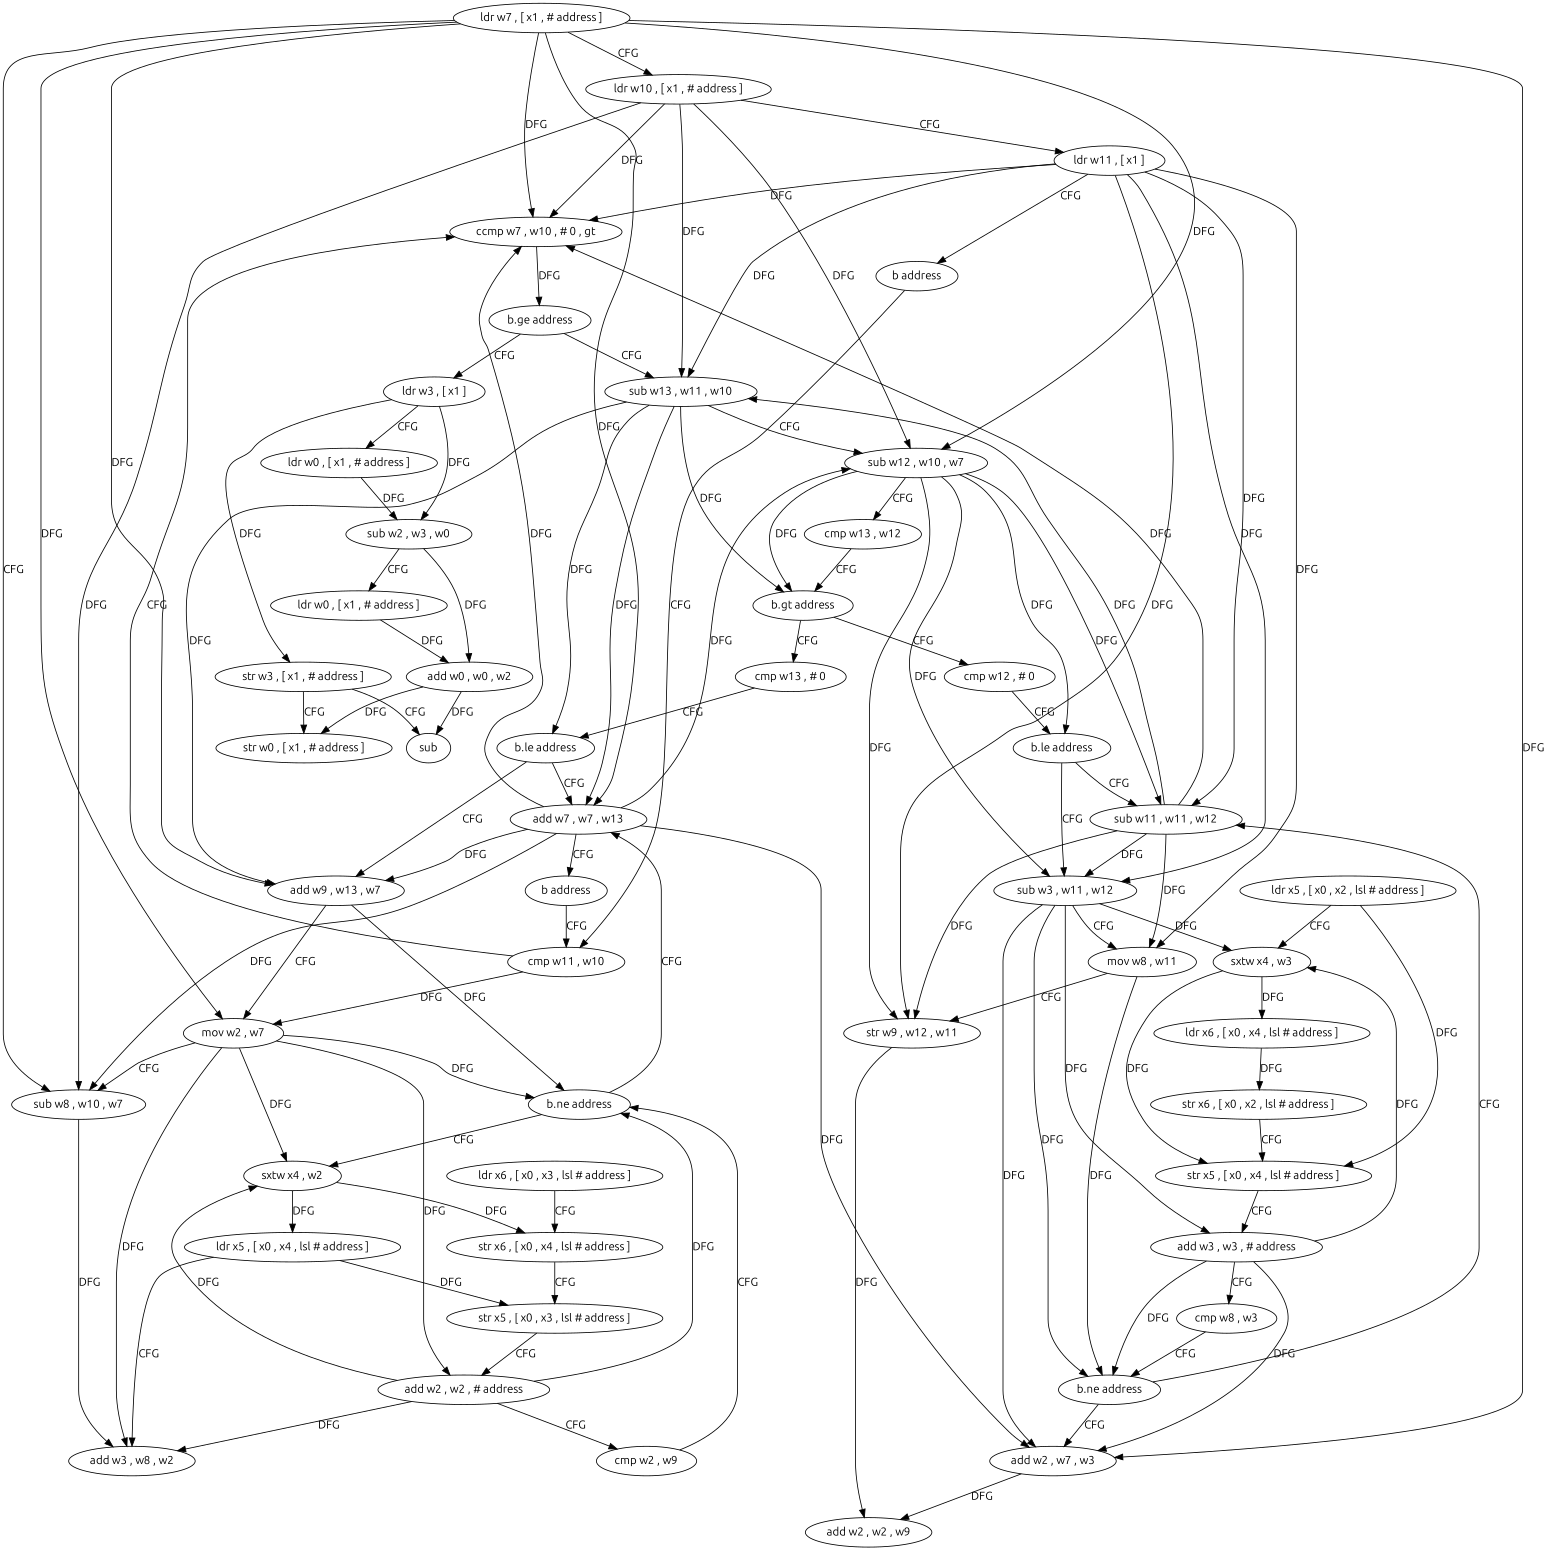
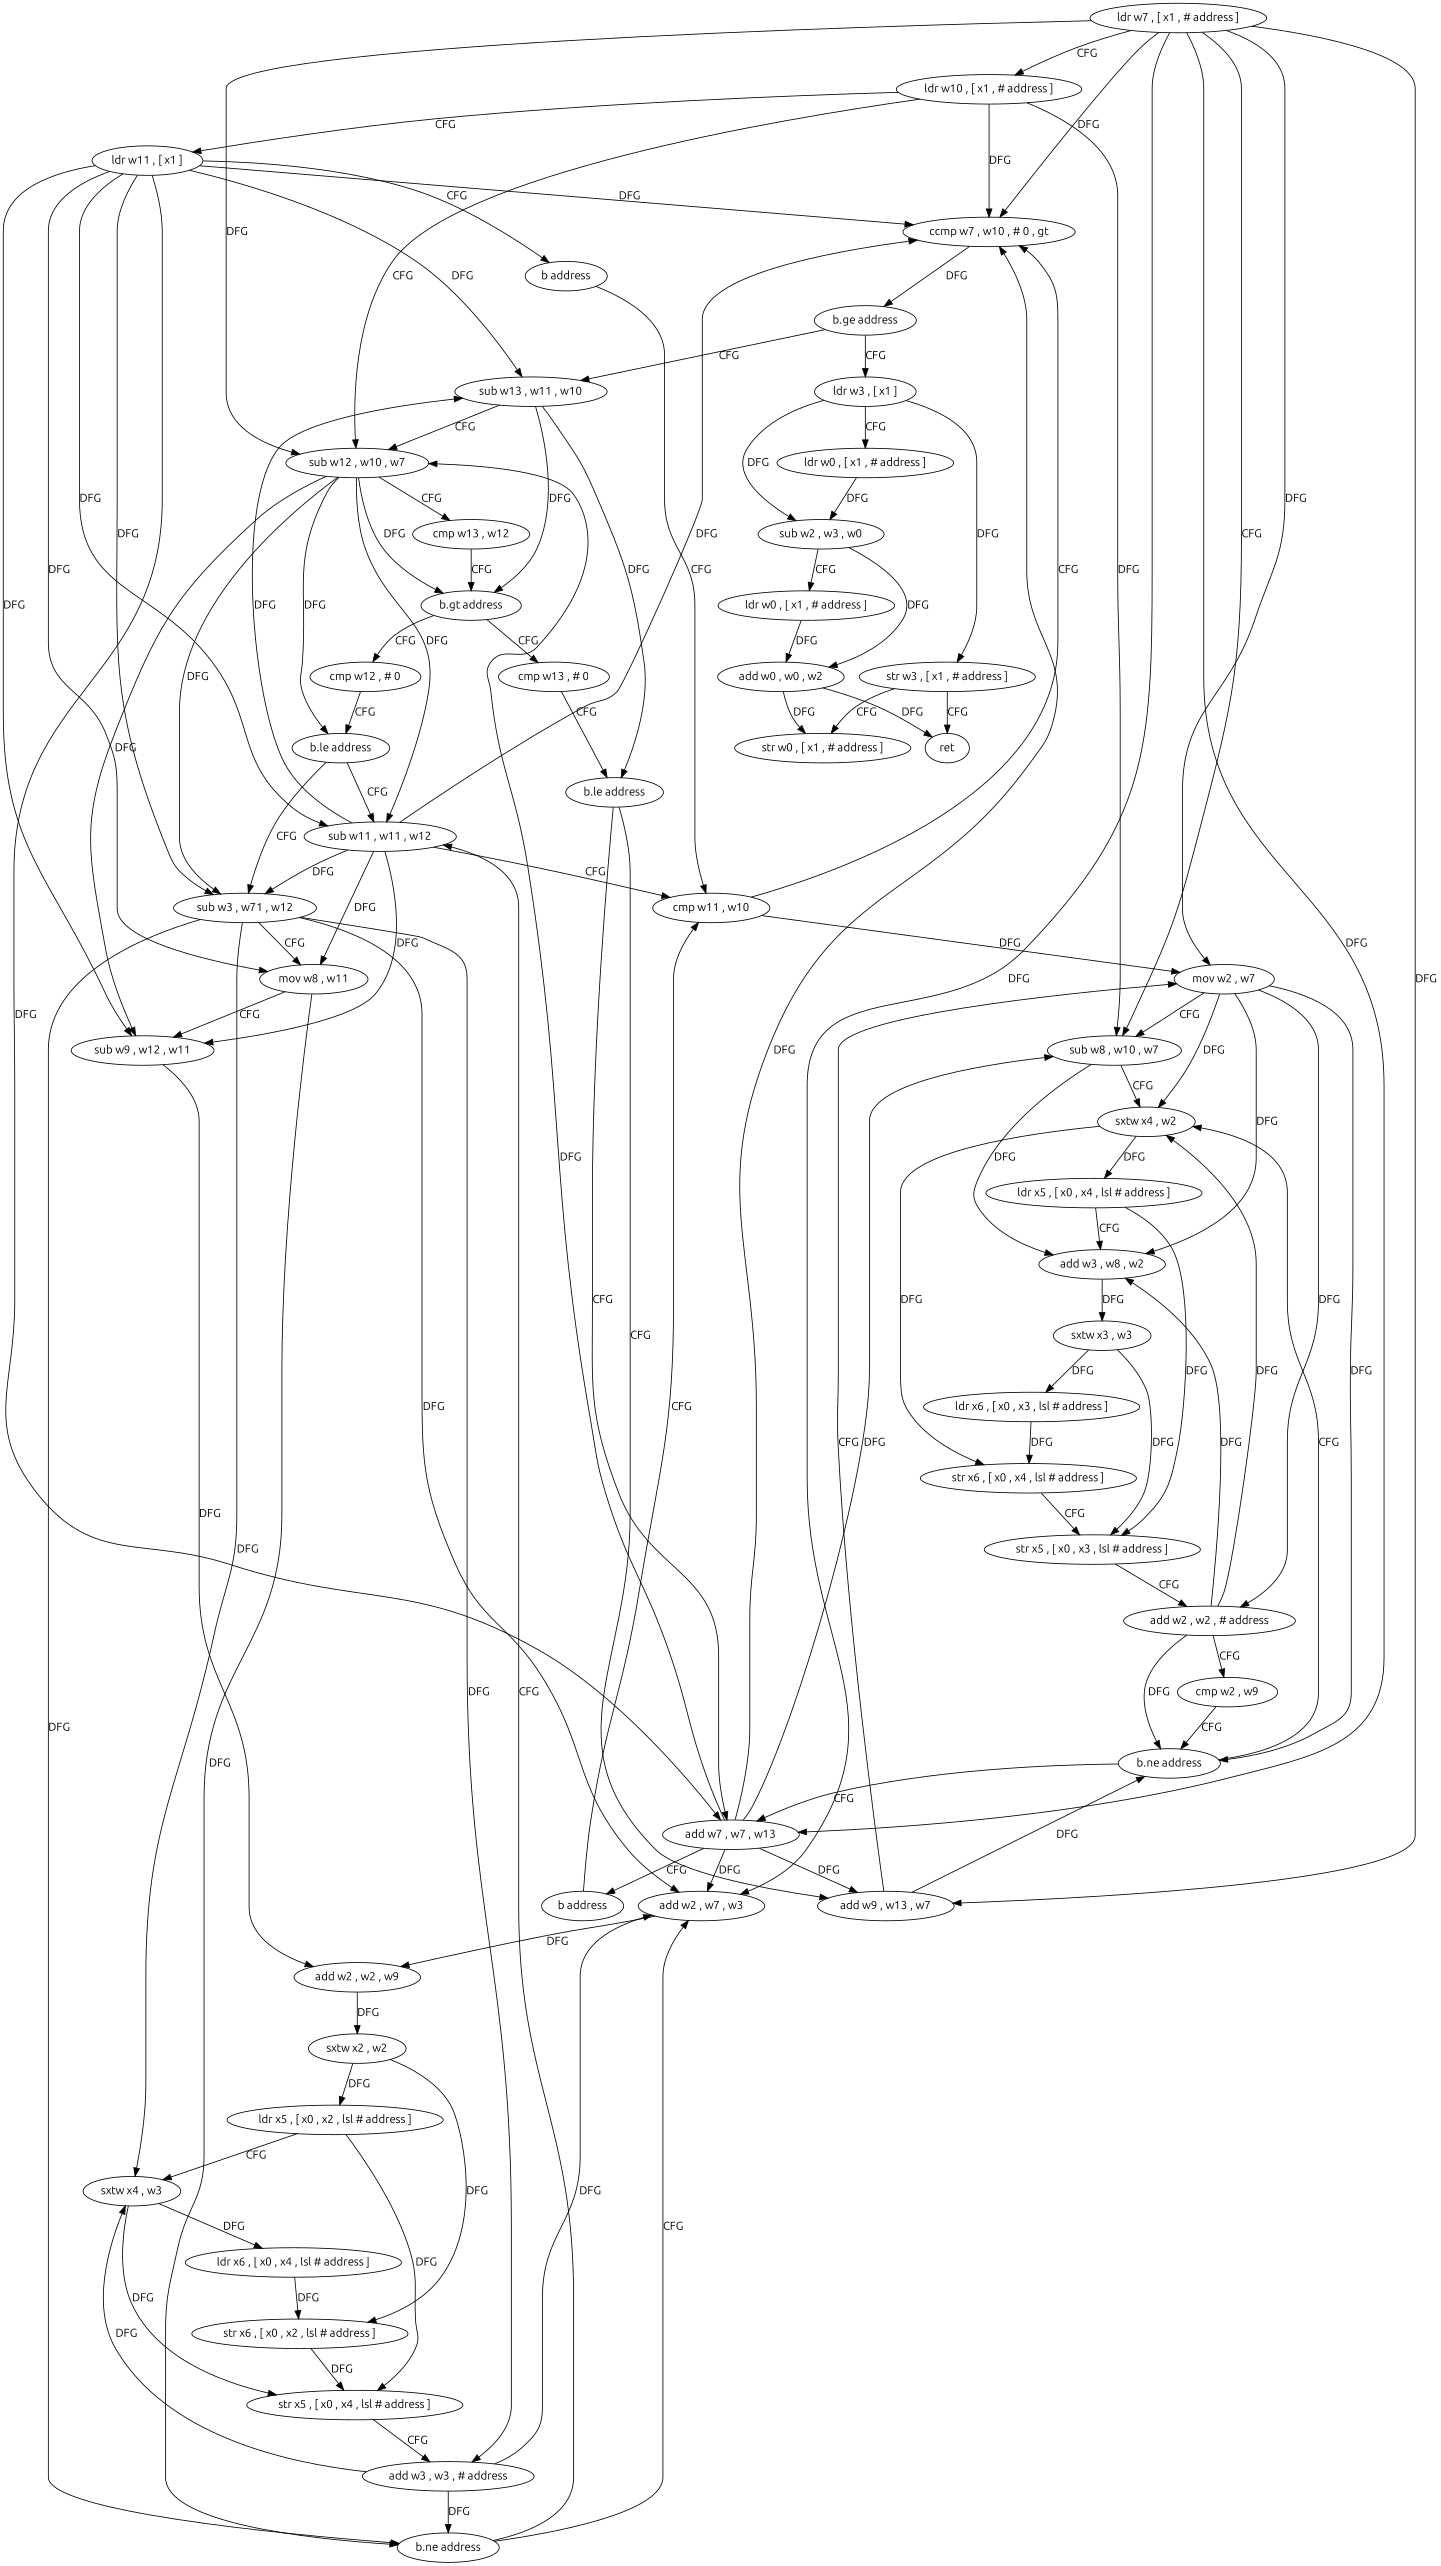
  digraph {
    fontname=Ubuntu
    node [fontname=Ubuntu]
    edge [fontname=Ubuntu]
    n1 [label="ldr w7 , [ x1 , # address ]"]
    n2 [label="ldr w10 , [ x1 , # address ]"]
    n3 [label="ccmp w7 , w10 , # 0 , gt"]
    n4 [label="sub w12 , w10 , w7"]
    n5 [label="add w7 , w7 , w13"]
    n6 [label="add w9 , w13 , w7"]
    n7 [label="add w2 , w7 , w3"]
    n8 [label="mov w2 , w7"]
    n9 [label="sub w8 , w10 , w7"]
    n10 [label="ldr w11 , [ x1 ]"]
    n11 [label="sub w13 , w11 , w10"]
    n12 [label="b.ge address"]
    n13 [label="sub w11 , w11 , w12"]
-   n14 [label="sub w3 , w11 , w12"]
-   n15 [label="str w9 , w12 , w11"]
+   n14 [label="sub w3 , w71 , w12"]
+   n15 [label="sub w9 , w12 , w11"]
    n16 [label="b.gt address"]
    n17 [label="cmp w13 , w12"]
    n18 [label="b.le address"]
    n19 [label="b address"]
    n20 [label="b.ne address"]
    n21 [label="add w2 , w2 , w9"]
    n22 [label="sxtw x4 , w2"]
    n23 [label="add w3 , w8 , w2"]
    n24 [label="add w2 , w2 , # address"]
    n25 [label="b address"]
    n26 [label="mov w8 , w11"]
    n27 [label="b.le address"]
    n28 [label="cmp w11 , w10"]
    n29 [label="sxtw x4 , w3"]
    n30 [label="add w3 , w3 , # address"]
    n31 [label="b.ne address"]
    n32 [label="ldr w3 , [ x1 ]"]
    n33 [label="ldr w0 , [ x1 , # address ]"]
    n34 [label="sub w2 , w3 , w0"]
    n35 [label="str w3 , [ x1 , # address ]"]
    n36 [label="ldr w0 , [ x1 , # address ]"]
    n37 [label="add w0 , w0 , w2"]
    n38 [label="str w0 , [ x1 , # address ]"]
-   n39 [label=sub]
+   n39 [label=ret]
    n40 [label="cmp w12 , # 0"]
    n41 [label="cmp w13 , # 0"]
    n42 [label="str x5 , [ x0 , x4 , lsl # address ]"]
    n43 [label="ldr x6 , [ x0 , x4 , lsl # address ]"]
-   n44 [label="cmp w8 , w3"]
+   n45 [label="sxtw x2 , w2"]
    n46 [label="ldr x5 , [ x0 , x4 , lsl # address ]"]
    n47 [label="str x6 , [ x0 , x4 , lsl # address ]"]
+   n48 [label="sxtw x3 , w3"]
    n49 [label="cmp w2 , w9"]
    n50 [label="str x5 , [ x0 , x3 , lsl # address ]"]
    n51 [label="ldr x5 , [ x0 , x2 , lsl # address ]"]
    n52 [label="str x6 , [ x0 , x2 , lsl # address ]"]
    n53 [label="ldr x6 , [ x0 , x3 , lsl # address ]"]
    n1 -> n2 [label=CFG]
    n1 -> n3 [label=DFG]
    n1 -> n4 [label=DFG]
    n1 -> n5 [label=DFG]
    n1 -> n6 [label=DFG]
    n1 -> n7 [label=DFG]
    n1 -> n8 [label=DFG]
    n1 -> n9 [label=CFG]
    n2 -> n3 [label=DFG]
-   n2 -> n4 [label=DFG]
+   n2 -> n4 [label=CFG]
    n2 -> n9 [label=DFG]
    n2 -> n10 [label=CFG]
-   n2 -> n11 [label=DFG]
    n3 -> n12 [label=DFG]
    n4 -> n13 [label=DFG]
    n4 -> n14 [label=DFG]
    n4 -> n15 [label=DFG]
    n4 -> n16 [label=DFG]
    n4 -> n17 [label=CFG]
    n4 -> n18 [label=DFG]
    n5 -> n3 [label=DFG]
    n5 -> n4 [label=DFG]
    n5 -> n6 [label=DFG]
    n5 -> n7 [label=DFG]
    n5 -> n9 [label=DFG]
    n5 -> n19 [label=CFG]
    n6 -> n8 [label=CFG]
    n6 -> n20 [label=DFG]
    n7 -> n21 [label=DFG]
    n8 -> n9 [label=CFG]
    n8 -> n20 [label=DFG]
    n8 -> n22 [label=DFG]
    n8 -> n23 [label=DFG]
    n8 -> n24 [label=DFG]
+   n9 -> n22 [label=CFG]
    n9 -> n23 [label=DFG]
    n10 -> n3 [label=DFG]
    n10 -> n11 [label=DFG]
    n10 -> n13 [label=DFG]
    n10 -> n14 [label=DFG]
    n10 -> n15 [label=DFG]
    n10 -> n25 [label=CFG]
    n10 -> n26 [label=DFG]
    n11 -> n4 [label=CFG]
-   n11 -> n5 [label=DFG]
-   n11 -> n6 [label=DFG]
+   n10 -> n5 [label=DFG]
    n11 -> n16 [label=DFG]
    n11 -> n27 [label=DFG]
    n12 -> n11 [label=CFG]
    n12 -> n32 [label=CFG]
    n13 -> n3 [label=DFG]
    n13 -> n11 [label=DFG]
    n13 -> n14 [label=DFG]
    n13 -> n15 [label=DFG]
    n13 -> n26 [label=DFG]
+   n13 -> n28 [label=CFG]
    n14 -> n7 [label=DFG]
    n14 -> n26 [label=CFG]
    n14 -> n29 [label=DFG]
    n14 -> n30 [label=DFG]
    n14 -> n31 [label=DFG]
    n15 -> n21 [label=DFG]
    n16 -> n40 [label=CFG]
    n16 -> n41 [label=CFG]
    n17 -> n16 [label=CFG]
    n18 -> n13 [label=CFG]
    n18 -> n14 [label=CFG]
    n19 -> n28 [label=CFG]
    n20 -> n5 [label=CFG]
    n20 -> n22 [label=CFG]
+   n21 -> n45 [label=DFG]
    n22 -> n46 [label=DFG]
    n22 -> n47 [label=DFG]
+   n23 -> n48 [label=DFG]
    n24 -> n20 [label=DFG]
    n24 -> n22 [label=DFG]
    n24 -> n23 [label=DFG]
    n24 -> n49 [label=CFG]
    n25 -> n28 [label=CFG]
    n26 -> n15 [label=CFG]
    n26 -> n31 [label=DFG]
    n27 -> n5 [label=CFG]
    n27 -> n6 [label=CFG]
    n28 -> n3 [label=CFG]
    n28 -> n8 [label=DFG]
    n29 -> n42 [label=DFG]
    n29 -> n43 [label=DFG]
    n30 -> n7 [label=DFG]
    n30 -> n29 [label=DFG]
    n30 -> n31 [label=DFG]
-   n30 -> n44 [label=CFG]
    n31 -> n7 [label=CFG]
    n31 -> n13 [label=CFG]
    n32 -> n33 [label=CFG]
    n32 -> n34 [label=DFG]
    n32 -> n35 [label=DFG]
    n33 -> n34 [label=DFG]
    n34 -> n36 [label=CFG]
    n34 -> n37 [label=DFG]
    n35 -> n38 [label=CFG]
    n35 -> n39 [label=CFG]
    n36 -> n37 [label=DFG]
    n37 -> n38 [label=DFG]
    n37 -> n39 [label=DFG]
    n40 -> n18 [label=CFG]
    n41 -> n27 [label=CFG]
    n42 -> n30 [label=CFG]
    n43 -> n52 [label=DFG]
-   n44 -> n31 [label=CFG]
+   n45 -> n51 [label=DFG]
+   n45 -> n52 [label=DFG]
    n46 -> n23 [label=CFG]
    n46 -> n50 [label=DFG]
    n47 -> n50 [label=CFG]
+   n48 -> n50 [label=DFG]
+   n48 -> n53 [label=DFG]
    n49 -> n20 [label=CFG]
    n50 -> n24 [label=CFG]
    n51 -> n29 [label=CFG]
    n51 -> n42 [label=DFG]
-   n52 -> n42 [label=CFG]
-   n53 -> n47 [label=CFG]
+   n52 -> n42 [label=DFG]
+   n53 -> n47 [label=DFG]
  }
